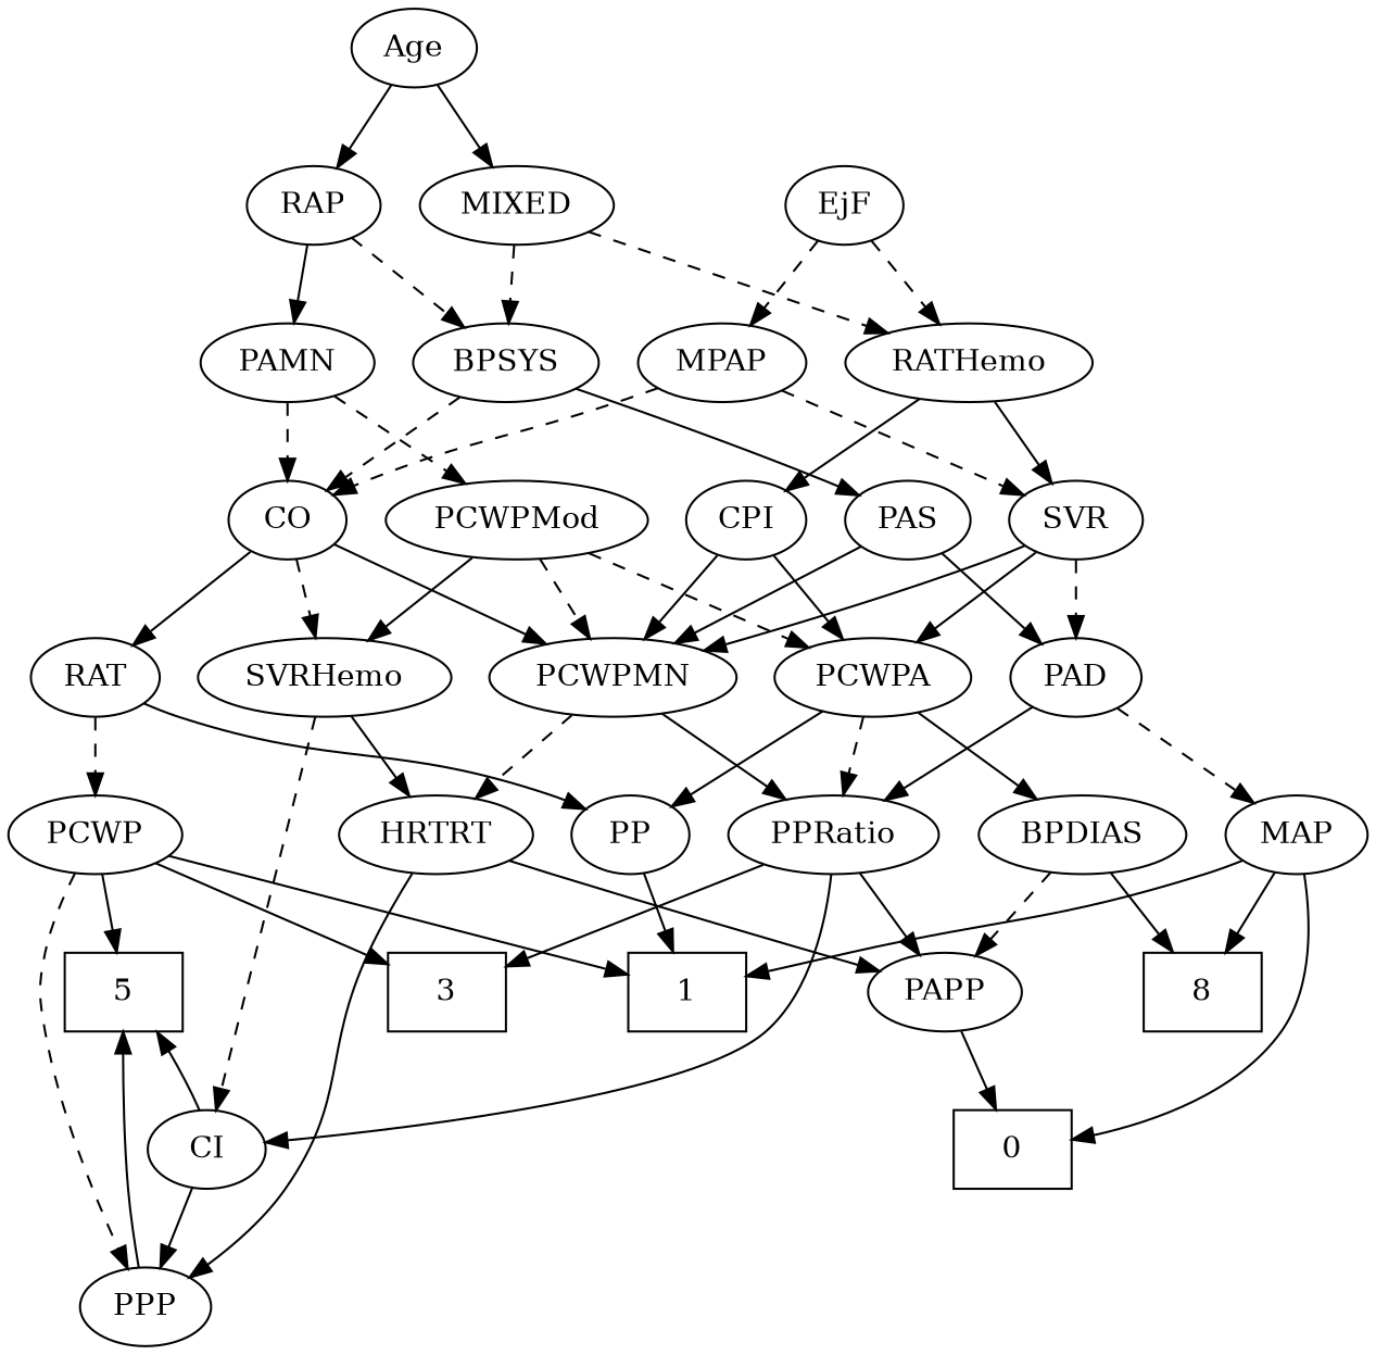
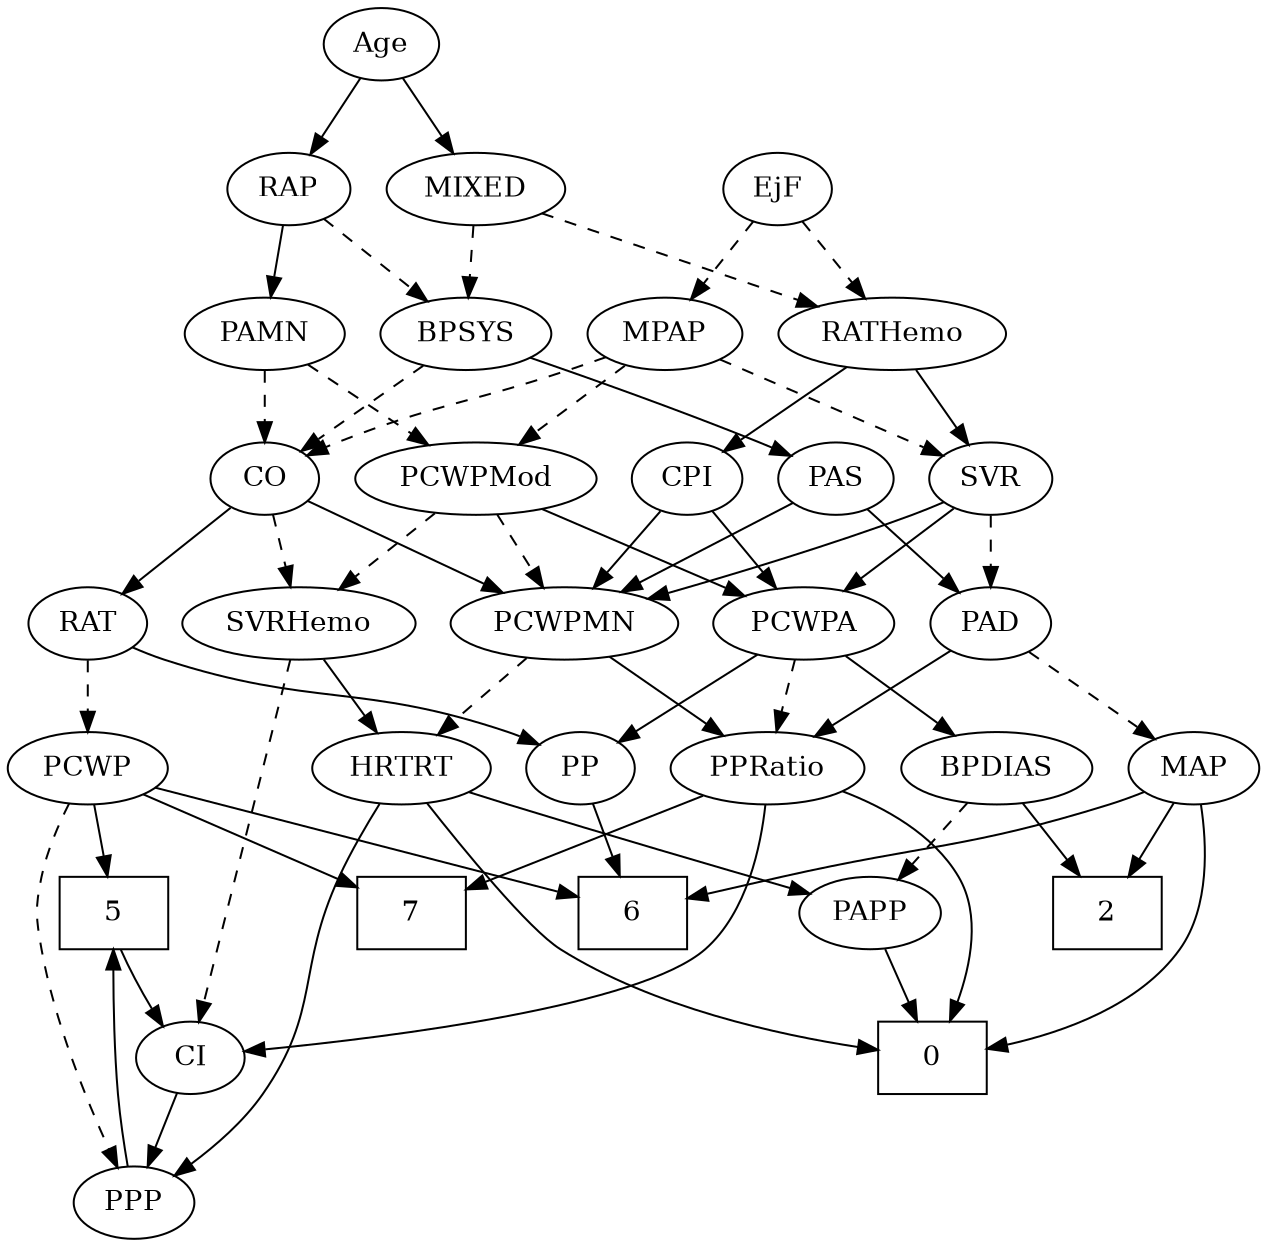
  strict digraph {
    edge [style=solid]
-   1 [height=0.5 shape=box width=0.75]
-   2 [height=0.5 shape=box width=0.75 label=8]
-   3 [height=0.5 shape=box width=0.75]
+   1 [height=0.5 shape=box width=0.75 label=6]
+   2 [height=0.5 shape=box width=0.75]
+   3 [height=0.5 shape=box width=0.75 label=7]
    n4 [height=0.5 label=0 shape=box width=0.75]
    5 [height=0.5 shape=box width=0.75]
    Age [height=0.5 width=0.75]
    RAP [height=0.5 width=0.77632]
    MIXED [height=0.5 width=1.1193]
    EjF [height=0.5 width=0.75]
    MPAP [height=0.5 width=0.97491]
    RATHemo [height=0.5 width=1.3721]
    BPSYS [height=0.5 width=1.0471]
    PAMN [height=0.5 width=1.011]
    CO [height=0.5 width=0.75]
    SVR [height=0.5 width=0.77632]
    PCWPMod [height=0.5 width=1.4443]
    CPI [height=0.5 width=0.75]
    PAS [height=0.5 width=0.75]
    RAT [height=0.5 width=0.75827]
    PCWPMN [height=0.5 width=1.3902]
    SVRHemo [height=0.5 width=1.3902]
    PAD [height=0.5 width=0.79437]
    PCWPA [height=0.5 width=1.1555]
    PP [height=0.5 width=0.75]
    PCWP [height=0.5 width=0.97491]
    PPRatio [height=0.5 width=1.1013]
    HRTRT [height=0.5 width=1.1013]
    CI [height=0.5 width=0.75]
    MAP [height=0.5 width=0.84854]
    BPDIAS [height=0.5 width=1.1735]
    PAPP [height=0.5 width=0.88464]
    PPP [height=0.5 width=0.75]
    Age -> RAP
    Age -> MIXED
    RAP -> BPSYS [style=dashed]
    RAP -> PAMN
    MIXED -> RATHemo [style=dashed]
    MIXED -> BPSYS [style=dashed]
    EjF -> MPAP [style=dashed]
    EjF -> RATHemo [style=dashed]
    MPAP -> CO [style=dashed]
    MPAP -> SVR [style=dashed]
+   MPAP -> PCWPMod [style=dashed]
    RATHemo -> SVR
    RATHemo -> CPI
    BPSYS -> CO [style=dashed]
    BPSYS -> PAS
    PAMN -> CO [style=dashed]
    PAMN -> PCWPMod [style=dashed]
    CO -> RAT
    CO -> PCWPMN
    CO -> SVRHemo [style=dashed]
    SVR -> PCWPMN
    SVR -> PAD [style=dashed]
    SVR -> PCWPA
    PCWPMod -> PCWPMN [style=dashed]
-   PCWPMod -> SVRHemo
-   PCWPMod -> PCWPA [style=dashed]
+   PCWPMod -> SVRHemo [style=dashed]
+   PCWPMod -> PCWPA
    CPI -> PCWPMN
    CPI -> PCWPA
    PAS -> PCWPMN
    PAS -> PAD
    RAT -> PP
    RAT -> PCWP [style=dashed]
    PCWPMN -> PPRatio
    PCWPMN -> HRTRT [style=dashed]
    SVRHemo -> HRTRT
    SVRHemo -> CI [style=dashed]
    PAD -> PPRatio
    PAD -> MAP [style=dashed]
    PCWPA -> PP
    PCWPA -> PPRatio [style=dashed]
    PCWPA -> BPDIAS
    PP -> 1
    PCWP -> 1
    PCWP -> 3
    PCWP -> 5
    PCWP -> PPP [style=dashed]
    PPRatio -> 3
    PPRatio -> CI
-   PPRatio -> PAPP
+   PPRatio -> n4
+   HRTRT -> n4
    HRTRT -> PAPP
    HRTRT -> PPP
-   CI -> 5
+   5 -> CI
    CI -> PPP
    MAP -> 1
    MAP -> 2
    MAP -> n4
    BPDIAS -> 2
    BPDIAS -> PAPP [style=dashed]
    PAPP -> n4
    PPP -> 5
  }
